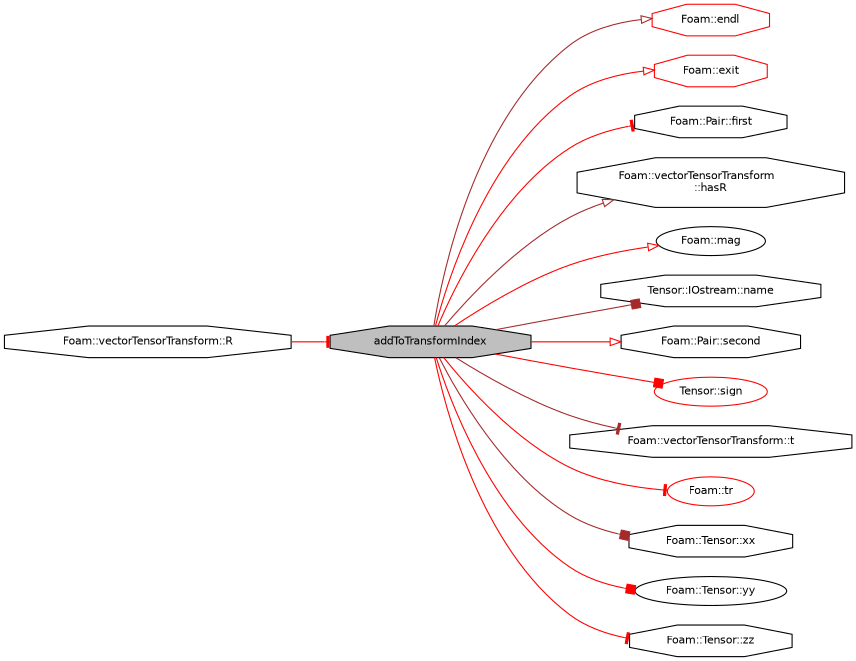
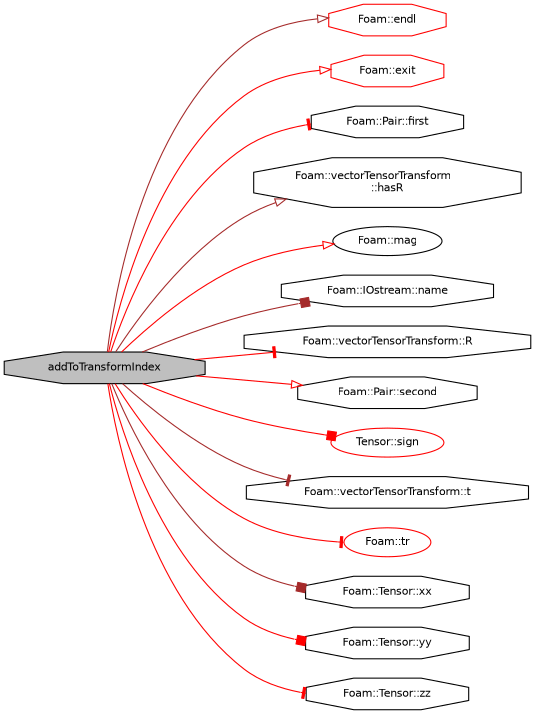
  digraph {
    rankdir=LR
    node [color=black fontname=Helvetica fontsize=10 shape=octagon]
    edge [arrowhead=onormal color=red fontname=Helvetica fontsize=10 labelfontname=Helvetica labelfontsize=10 style=solid]
    n1 [fillcolor=grey75 fontcolor=black height=0.2 label=addToTransformIndex style=filled width=0.4]
    n2 [color=red height=0.2 label="Foam::endl" width=0.4]
    n3 [color=red height=0.2 label="Foam::exit" width=0.4]
    n4 [height=0.2 label="Foam::Pair::first" width=0.4]
    n5 [height=0.2 label="Foam::vectorTensorTransform\l::hasR" width=0.4]
    n6 [height=0.2 label="Foam::mag" shape=ellipse width=0.4]
-   n7 [height=0.2 label="Tensor::IOstream::name" width=0.4]
+   n7 [height=0.2 label="Foam::IOstream::name" width=0.4]
    n8 [height=0.2 label="Foam::vectorTensorTransform::R" width=0.4]
    n9 [height=0.2 label="Foam::Pair::second" width=0.4]
    n10 [color=red height=0.2 label="Tensor::sign" shape=ellipse width=0.4]
    n11 [height=0.2 label="Foam::vectorTensorTransform::t" width=0.4]
    n12 [color=red height=0.2 label="Foam::tr" shape=ellipse width=0.4]
    n13 [height=0.2 label="Foam::Tensor::xx" width=0.4]
-   n14 [height=0.2 label="Foam::Tensor::yy" shape=ellipse width=0.4]
+   n14 [height=0.2 label="Foam::Tensor::yy" width=0.4]
    n15 [height=0.2 label="Foam::Tensor::zz" width=0.4]
    n1 -> n2 [color=brown]
    n1 -> n3
    n1 -> n4 [arrowhead=tee]
    n1 -> n5 [color=brown]
    n1 -> n6
    n1 -> n7 [arrowhead=box color=brown]
-   n8 -> n1 [arrowhead=tee]
+   n1 -> n8 [arrowhead=tee]
    n1 -> n9
    n1 -> n10 [arrowhead=box]
    n1 -> n11 [arrowhead=tee color=brown]
    n1 -> n12 [arrowhead=tee]
    n1 -> n13 [arrowhead=box color=brown]
    n1 -> n14 [arrowhead=box]
    n1 -> n15 [arrowhead=tee]
  }
